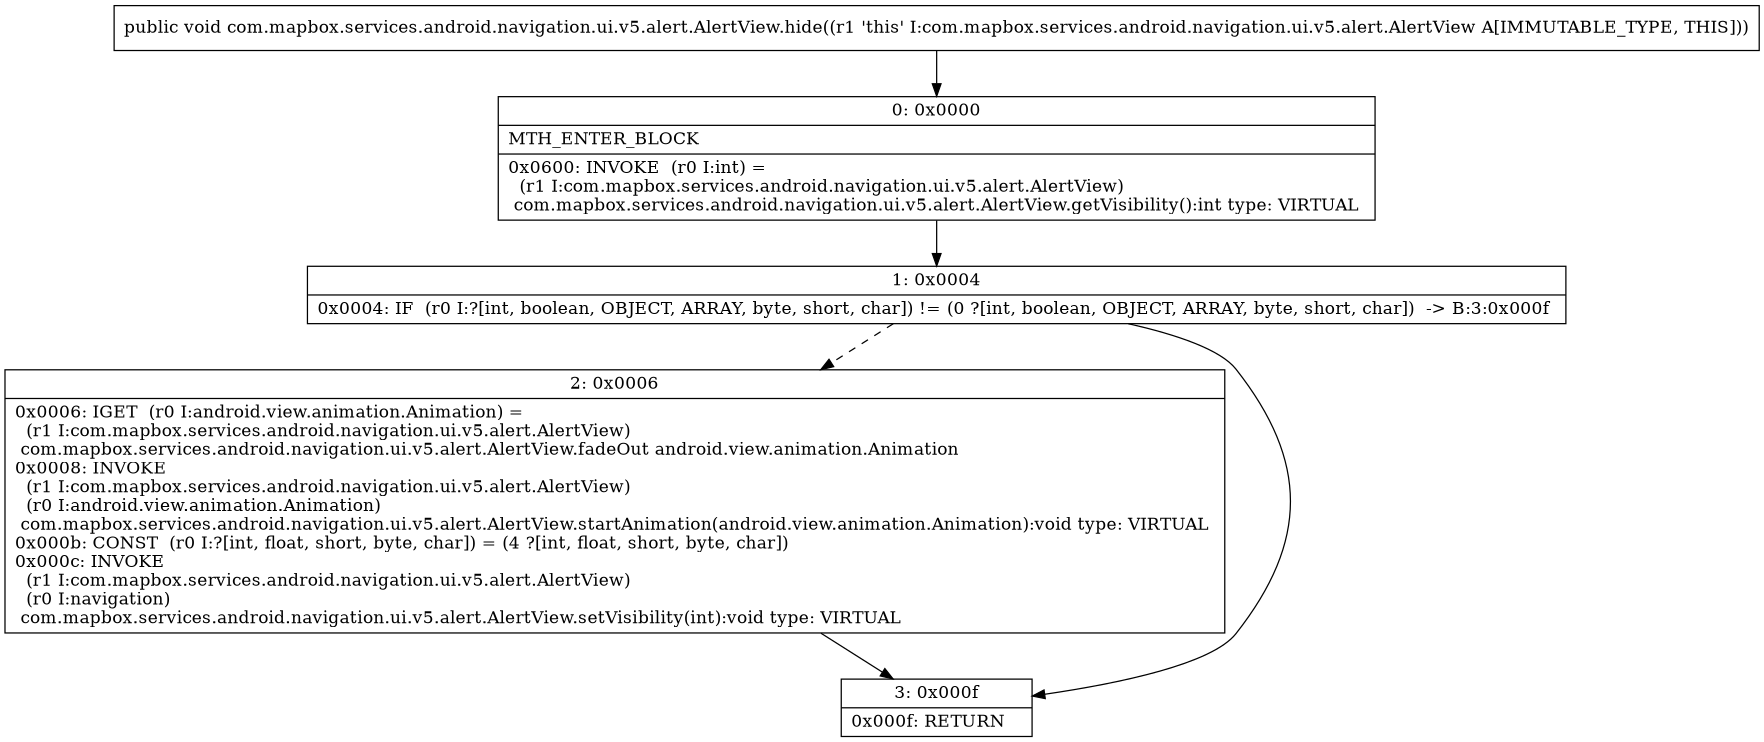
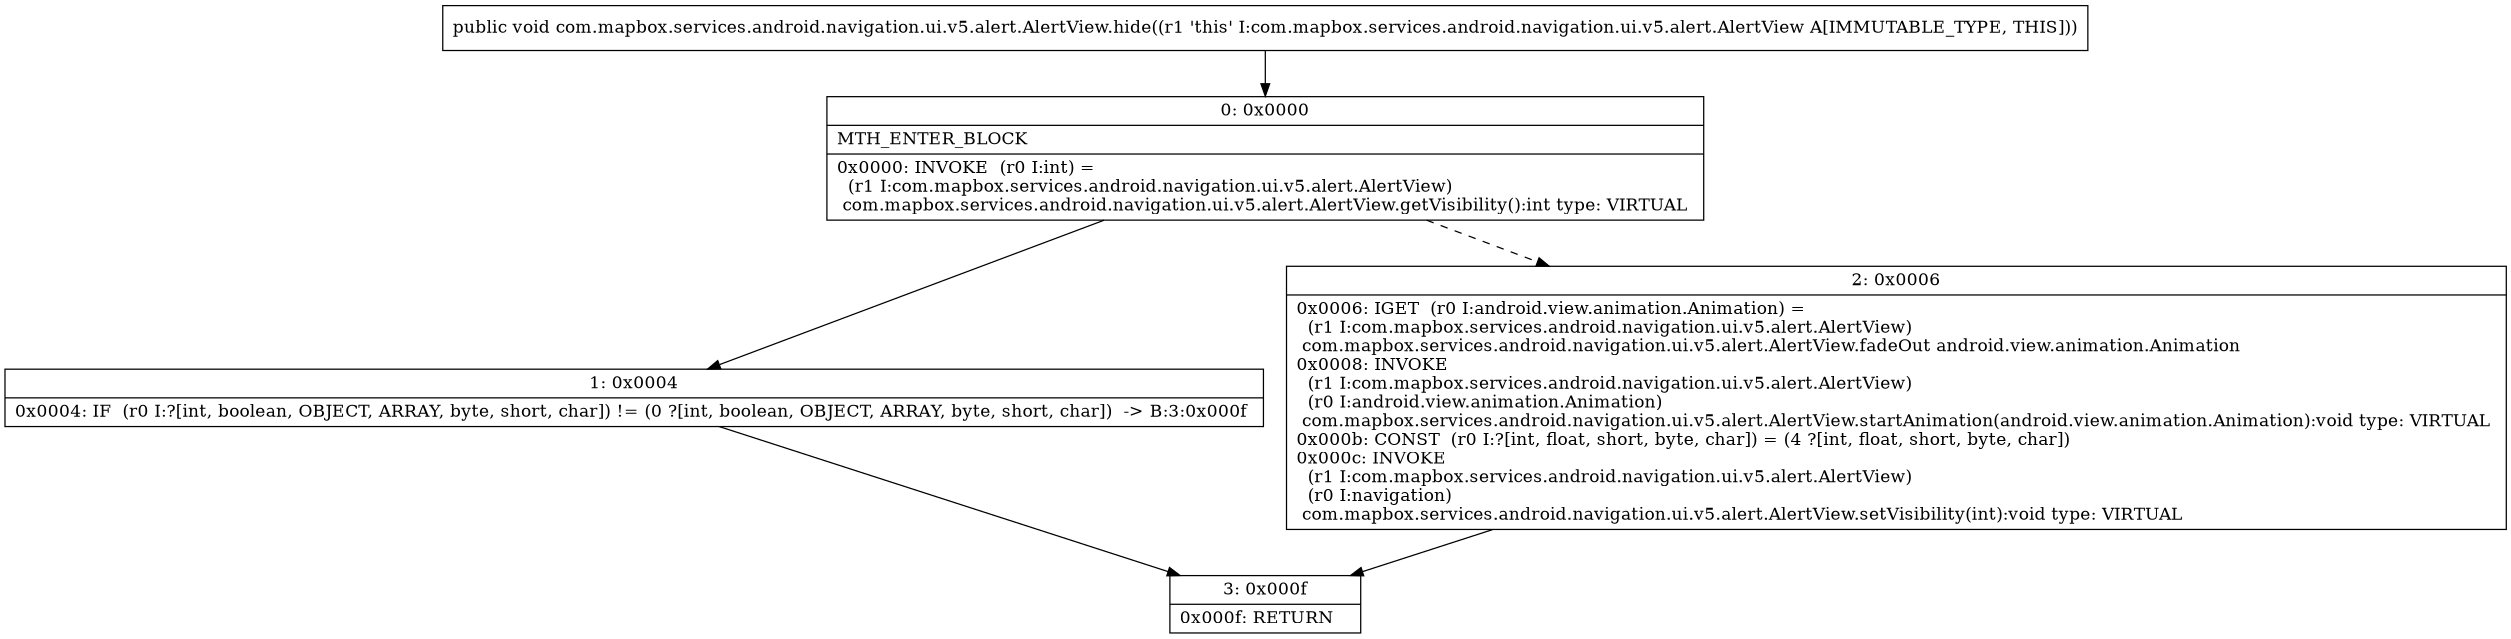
  digraph {
    node [shape=record]
-   n1 [label="{0\:\ 0x0000|MTH_ENTER_BLOCK\l|0x0600: INVOKE  (r0 I:int) = \l  (r1 I:com.mapbox.services.android.navigation.ui.v5.alert.AlertView)\l com.mapbox.services.android.navigation.ui.v5.alert.AlertView.getVisibility():int type: VIRTUAL \l}"]
+   n1 [label="{0\:\ 0x0000|MTH_ENTER_BLOCK\l|0x0000: INVOKE  (r0 I:int) = \l  (r1 I:com.mapbox.services.android.navigation.ui.v5.alert.AlertView)\l com.mapbox.services.android.navigation.ui.v5.alert.AlertView.getVisibility():int type: VIRTUAL \l}"]
    n2 [label="{1\:\ 0x0004|0x0004: IF  (r0 I:?[int, boolean, OBJECT, ARRAY, byte, short, char]) != (0 ?[int, boolean, OBJECT, ARRAY, byte, short, char])  \-\> B:3:0x000f \l}"]
    n3 [label="{2\:\ 0x0006|0x0006: IGET  (r0 I:android.view.animation.Animation) = \l  (r1 I:com.mapbox.services.android.navigation.ui.v5.alert.AlertView)\l com.mapbox.services.android.navigation.ui.v5.alert.AlertView.fadeOut android.view.animation.Animation \l0x0008: INVOKE  \l  (r1 I:com.mapbox.services.android.navigation.ui.v5.alert.AlertView)\l  (r0 I:android.view.animation.Animation)\l com.mapbox.services.android.navigation.ui.v5.alert.AlertView.startAnimation(android.view.animation.Animation):void type: VIRTUAL \l0x000b: CONST  (r0 I:?[int, float, short, byte, char]) = (4 ?[int, float, short, byte, char]) \l0x000c: INVOKE  \l  (r1 I:com.mapbox.services.android.navigation.ui.v5.alert.AlertView)\l  (r0 I:navigation)\l com.mapbox.services.android.navigation.ui.v5.alert.AlertView.setVisibility(int):void type: VIRTUAL \l}"]
    n4 [label="{3\:\ 0x000f|0x000f: RETURN   \l}"]
    n5 [label="{public void com.mapbox.services.android.navigation.ui.v5.alert.AlertView.hide((r1 'this' I:com.mapbox.services.android.navigation.ui.v5.alert.AlertView A[IMMUTABLE_TYPE, THIS])) }"]
    n1 -> n2
-   n2 -> n3 [style=dashed]
+   n1 -> n3 [style=dashed]
    n2 -> n4
    n3 -> n4
    n5 -> n1
  }
